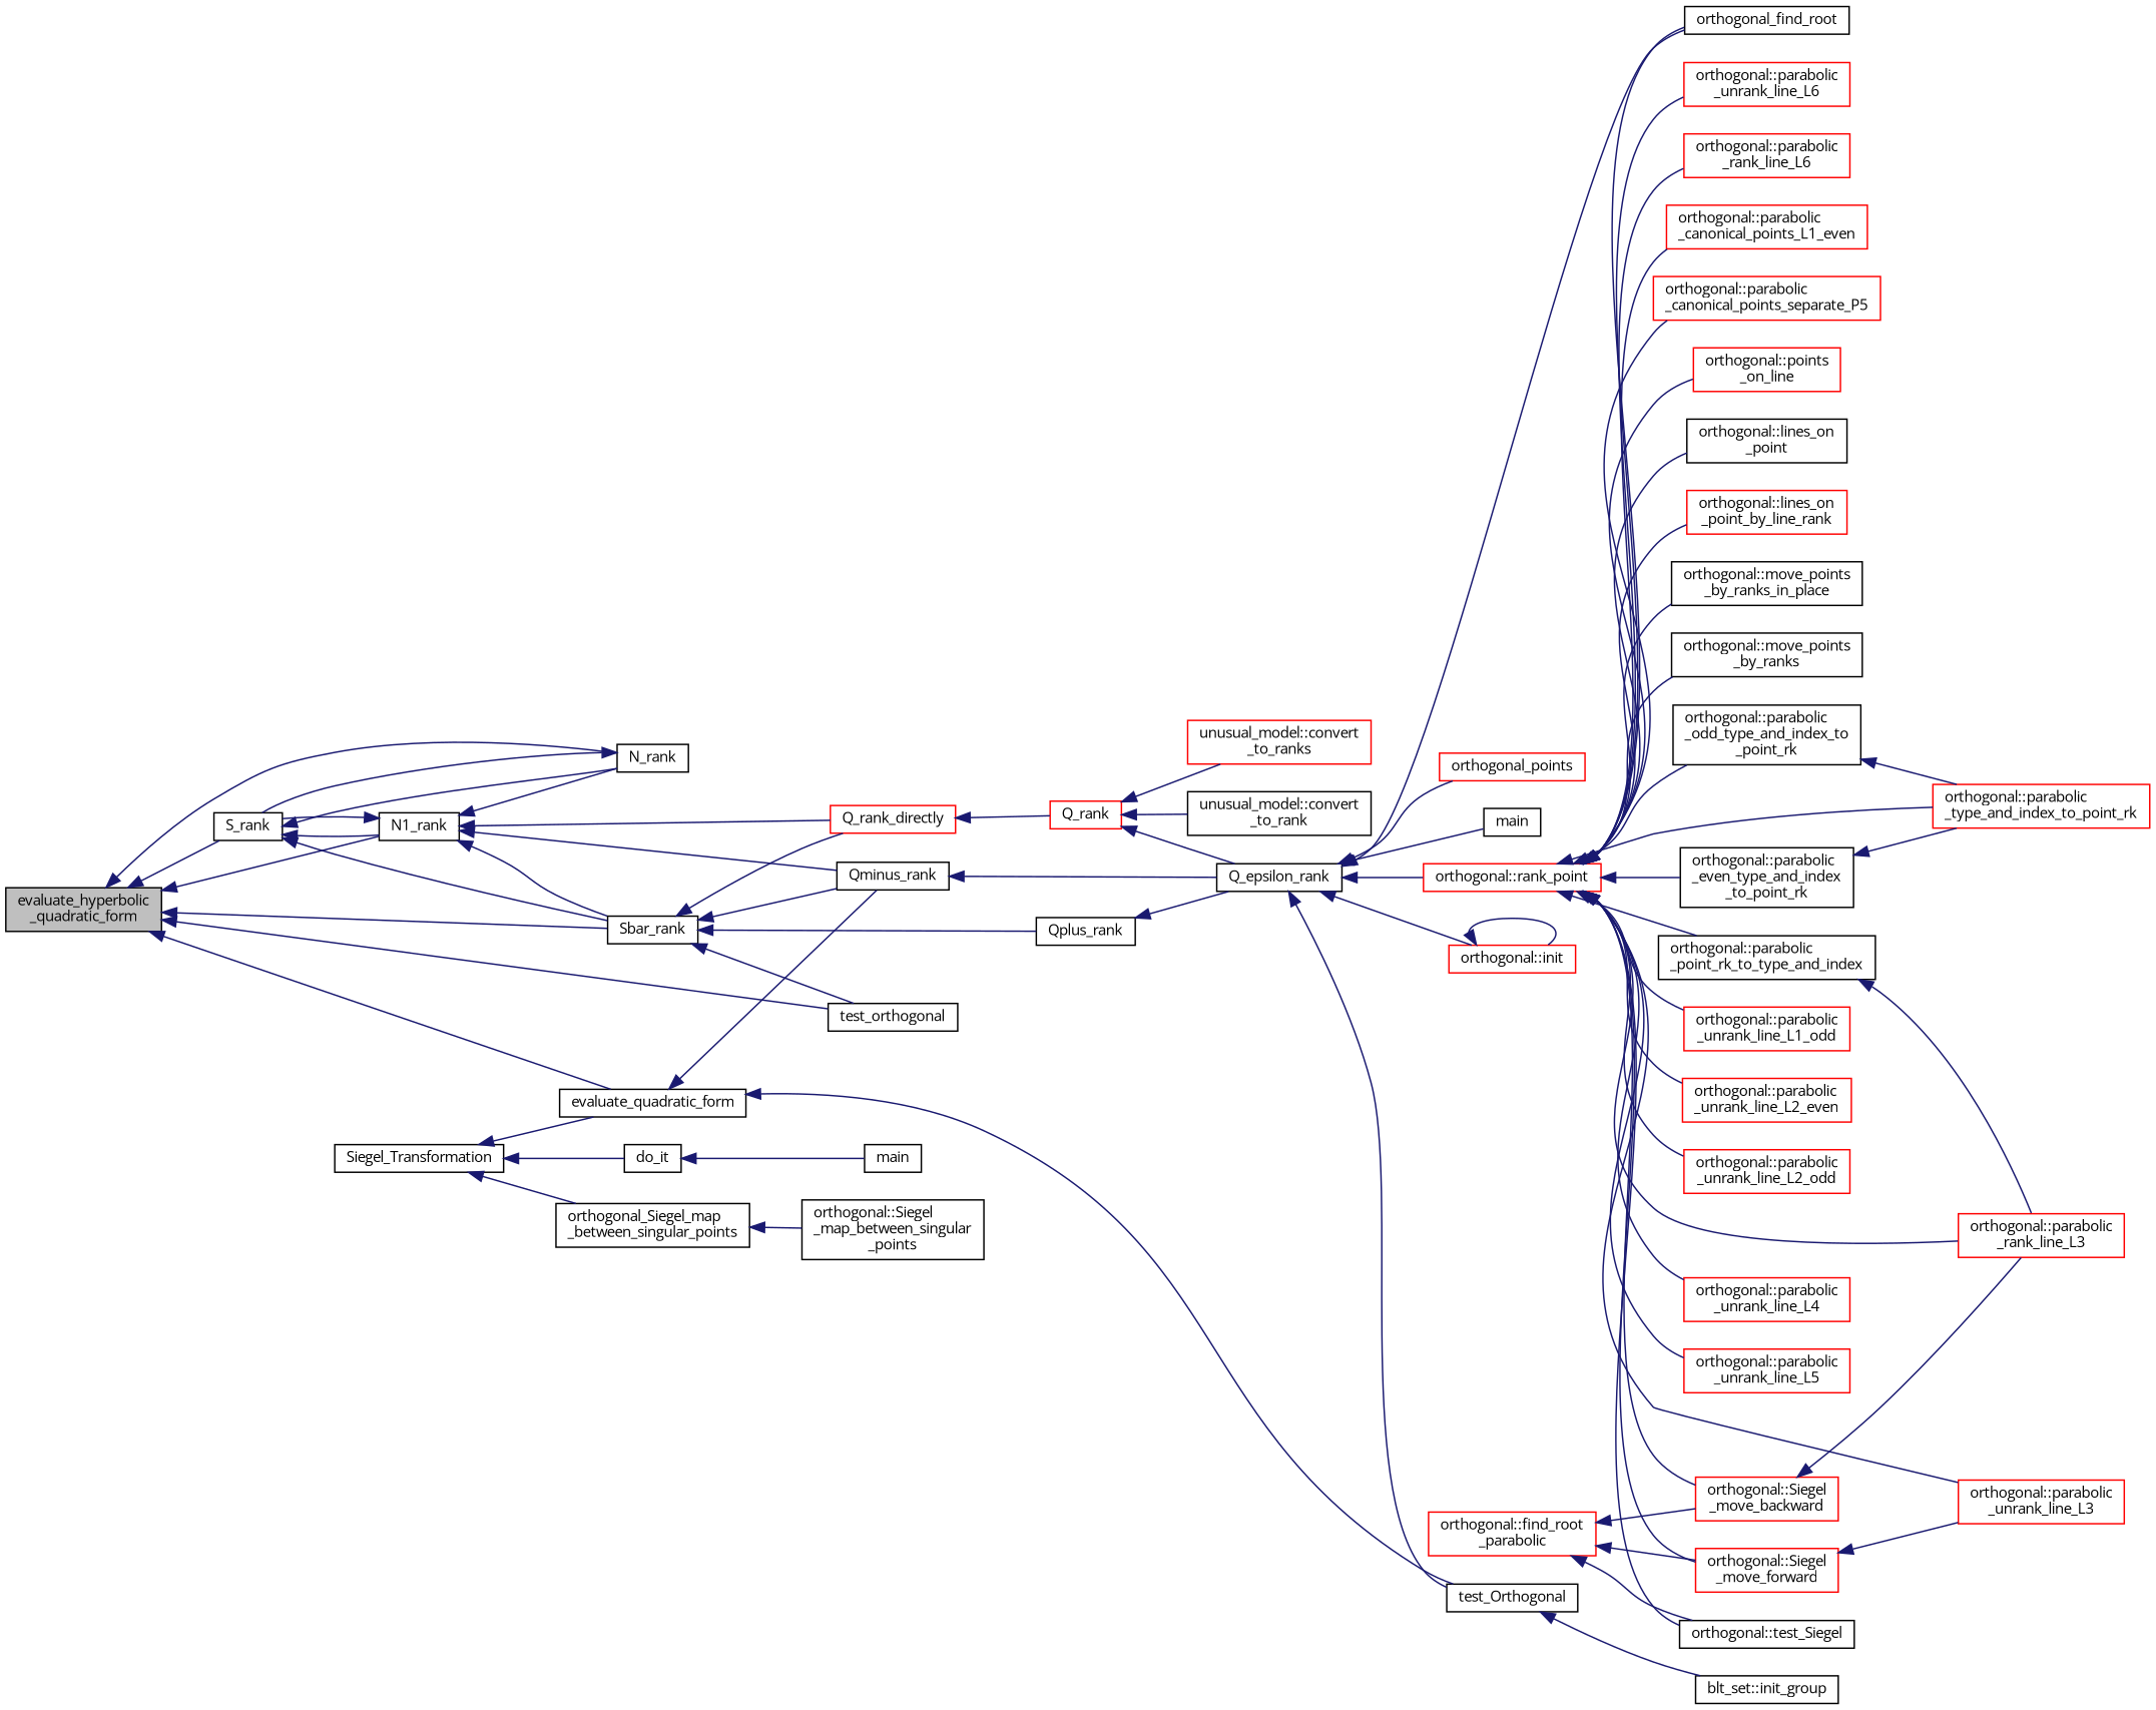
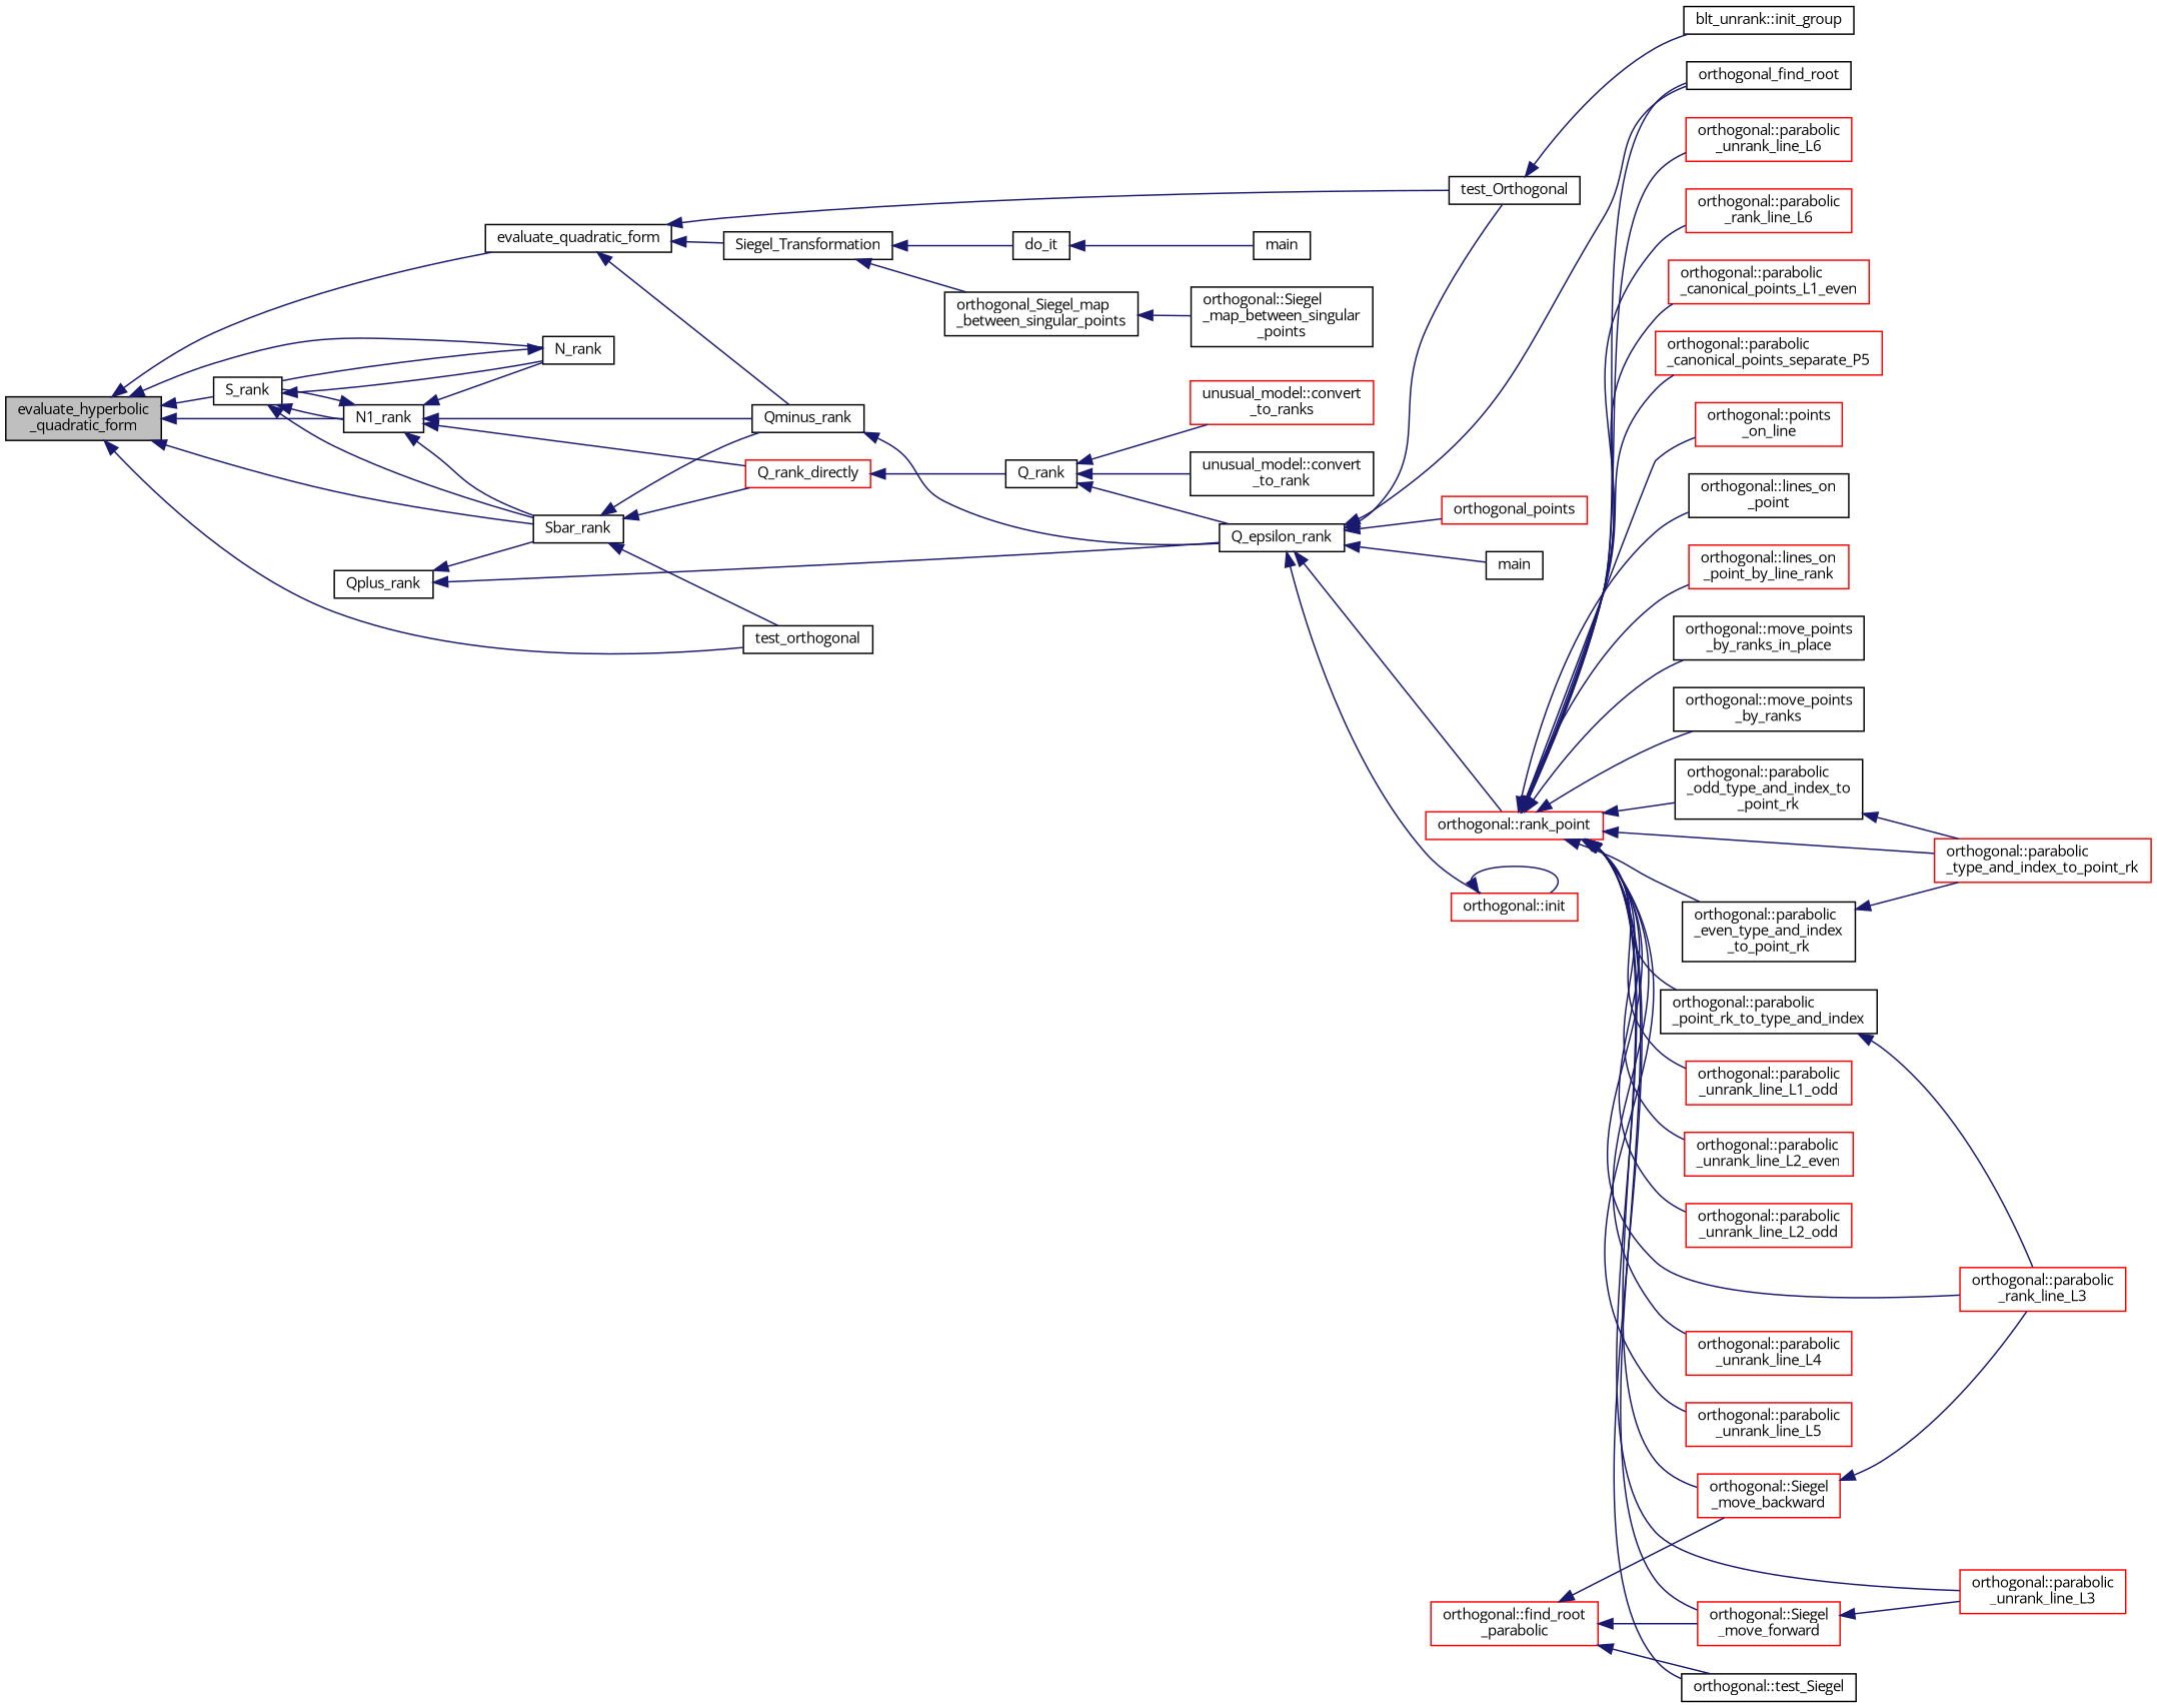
  digraph {
    fontname="Open Sans"
    rankdir=LR
    node [color=black fillcolor=white fontname="Open Sans" fontsize=10 shape=record style=filled]
    edge [color=midnightblue dir=back fontname="Open Sans" fontsize=10 labelfontname=Helvetica labelfontsize=10 style=solid]
    n1 [fillcolor=grey75 fontcolor=black height=0.2 label="evaluate_hyperbolic\l_quadratic_form" width=0.4]
    n2 [height=0.2 label=evaluate_quadratic_form width=0.4]
    n3 [height=0.2 label=S_rank width=0.4]
    n4 [height=0.2 label=N_rank width=0.4]
    n5 [height=0.2 label=N1_rank width=0.4]
    n6 [height=0.2 label=Sbar_rank width=0.4]
    n7 [height=0.2 label=test_orthogonal width=0.4]
    n8 [height=0.2 label=Qminus_rank width=0.4]
    n9 [height=0.2 label=test_Orthogonal width=0.4]
    n10 [height=0.2 label=Siegel_Transformation width=0.4]
    n11 [color=red height=0.2 label=Q_rank_directly width=0.4]
    n12 [height=0.2 label=Qplus_rank width=0.4]
    n13 [height=0.2 label=Q_epsilon_rank width=0.4]
-   n14 [height=0.2 label="blt_set::init_group" width=0.4]
+   n14 [height=0.2 label="blt_unrank::init_group" width=0.4]
    n15 [height=0.2 label=do_it width=0.4]
    n16 [height=0.2 label="orthogonal_Siegel_map\l_between_singular_points" width=0.4]
    n17 [height=0.2 label=main width=0.4]
    n18 [color=red height=0.2 label="orthogonal::rank_point" width=0.4]
    n19 [color=red height=0.2 label="orthogonal::init" width=0.4]
    n20 [height=0.2 label=orthogonal_find_root width=0.4]
    n21 [color=red height=0.2 label=orthogonal_points width=0.4]
    n22 [color=red height=0.2 label="orthogonal::points\l_on_line" width=0.4]
    n23 [height=0.2 label="orthogonal::lines_on\l_point" width=0.4]
    n24 [color=red height=0.2 label="orthogonal::lines_on\l_point_by_line_rank" width=0.4]
    n25 [height=0.2 label="orthogonal::test_Siegel" width=0.4]
    n26 [height=0.2 label="orthogonal::move_points\l_by_ranks_in_place" width=0.4]
    n27 [height=0.2 label="orthogonal::move_points\l_by_ranks" width=0.4]
    n28 [color=red height=0.2 label="orthogonal::parabolic\l_type_and_index_to_point_rk" width=0.4]
    n29 [height=0.2 label="orthogonal::parabolic\l_even_type_and_index\l_to_point_rk" width=0.4]
    n30 [height=0.2 label="orthogonal::parabolic\l_odd_type_and_index_to\l_point_rk" width=0.4]
    n31 [height=0.2 label="orthogonal::parabolic\l_point_rk_to_type_and_index" width=0.4]
    n32 [color=red height=0.2 label="orthogonal::parabolic\l_rank_line_L3" width=0.4]
    n33 [color=red height=0.2 label="orthogonal::parabolic\l_unrank_line_L1_odd" width=0.4]
    n34 [color=red height=0.2 label="orthogonal::parabolic\l_unrank_line_L2_even" width=0.4]
    n35 [color=red height=0.2 label="orthogonal::parabolic\l_unrank_line_L2_odd" width=0.4]
    n36 [color=red height=0.2 label="orthogonal::parabolic\l_unrank_line_L3" width=0.4]
    n37 [color=red height=0.2 label="orthogonal::parabolic\l_unrank_line_L4" width=0.4]
    n38 [color=red height=0.2 label="orthogonal::parabolic\l_unrank_line_L5" width=0.4]
    n39 [color=red height=0.2 label="orthogonal::parabolic\l_unrank_line_L6" width=0.4]
    n40 [color=red height=0.2 label="orthogonal::parabolic\l_rank_line_L6" width=0.4]
    n41 [color=red height=0.2 label="orthogonal::Siegel\l_move_forward" width=0.4]
    n42 [color=red height=0.2 label="orthogonal::Siegel\l_move_backward" width=0.4]
    n43 [color=red height=0.2 label="orthogonal::parabolic\l_canonical_points_L1_even" width=0.4]
    n44 [color=red height=0.2 label="orthogonal::parabolic\l_canonical_points_separate_P5" width=0.4]
    n45 [color=red height=0.2 label="orthogonal::find_root\l_parabolic" width=0.4]
    n46 [height=0.2 label=main width=0.4]
    n47 [height=0.2 label="orthogonal::Siegel\l_map_between_singular\l_points" width=0.4]
-   n48 [color=red height=0.2 label=Q_rank width=0.4]
+   n48 [height=0.2 label=Q_rank width=0.4]
    n49 [color=red height=0.2 label="unusual_model::convert\l_to_ranks" width=0.4]
    n50 [height=0.2 label="unusual_model::convert\l_to_rank" width=0.4]
    n1 -> n2
    n1 -> n3
    n1 -> n4
    n1 -> n5
    n1 -> n6
    n1 -> n7
    n2 -> n8
    n2 -> n9
-   n10 -> n2
+   n2 -> n10
    n3 -> n4
    n3 -> n5
    n3 -> n6
    n4 -> n3
    n5 -> n3
    n5 -> n4
    n5 -> n6
    n5 -> n8
    n5 -> n11
    n6 -> n7
    n6 -> n8
    n6 -> n11
-   n6 -> n12
+   n12 -> n6
    n8 -> n13
    n9 -> n14
    n10 -> n15
    n10 -> n16
    n11 -> n48
    n12 -> n13
    n13 -> n9
    n13 -> n17
    n13 -> n18
    n13 -> n19
    n13 -> n20
    n13 -> n21
    n15 -> n46
    n16 -> n47
    n18 -> n20
    n18 -> n22
    n18 -> n23
    n18 -> n24
    n18 -> n25
    n18 -> n26
    n18 -> n27
    n18 -> n28
    n18 -> n29
    n18 -> n30
    n18 -> n31
    n18 -> n32
    n18 -> n33
    n18 -> n34
    n18 -> n35
    n18 -> n36
    n18 -> n37
    n18 -> n38
    n18 -> n39
    n18 -> n40
    n18 -> n41
    n18 -> n42
    n18 -> n43
    n18 -> n44
    n19 -> n19
    n29 -> n28
    n30 -> n28
    n31 -> n32
    n41 -> n36
    n42 -> n32
    n45 -> n25
    n45 -> n41
    n45 -> n42
    n48 -> n13
    n48 -> n49
    n48 -> n50
  }
